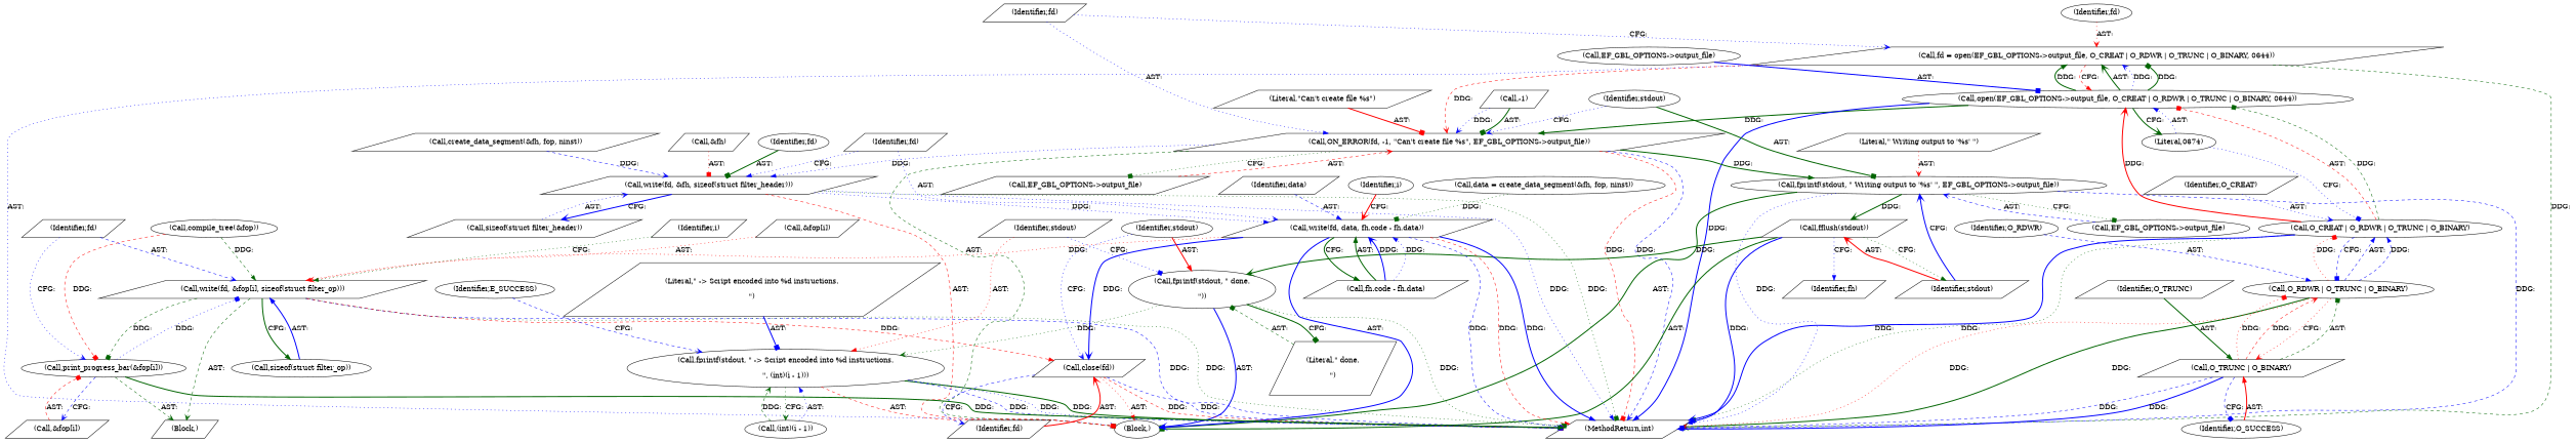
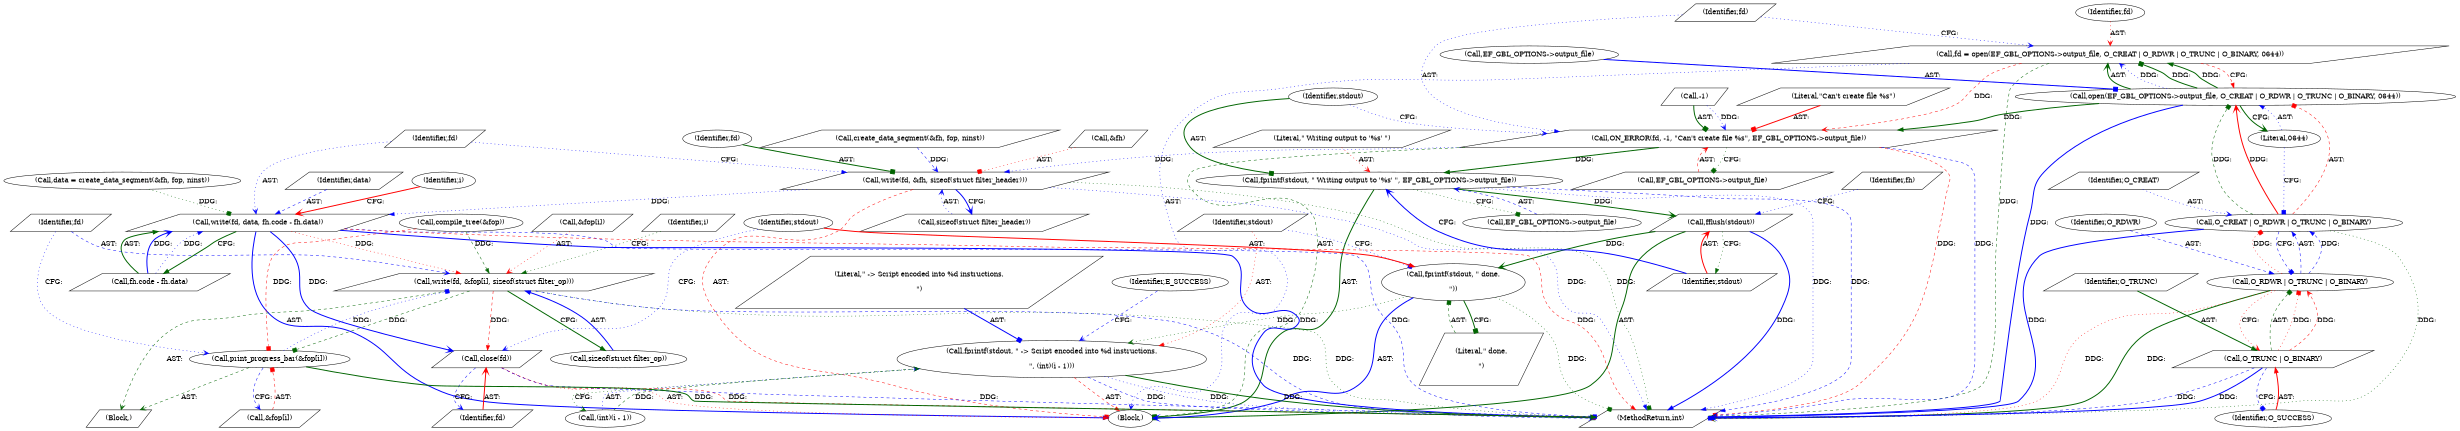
  digraph {
    node [shape=parallelogram]
    edge [arrowhead=vee color=blue style=dotted]
    n1 [label="(Call,fd = open(EF_GBL_OPTIONS->output_file, O_CREAT | O_RDWR | O_TRUNC | O_BINARY, 0644))"]
    n2 [label="(Call,open(EF_GBL_OPTIONS->output_file, O_CREAT | O_RDWR | O_TRUNC | O_BINARY, 0644))" shape=ellipse]
    n3 [label="(Call,ON_ERROR(fd, -1, \"Can't create file %s\", EF_GBL_OPTIONS->output_file))"]
    n4 [label="(Block,)" shape=ellipse]
    n5 [label="(MethodReturn,int)"]
-   n6 [label="(Literal,0674)" shape=ellipse]
+   n6 [label="(Literal,0644)" shape=ellipse]
    n7 [label="(Call,fprintf(stdout, \" Writing output to \'%s\' \", EF_GBL_OPTIONS->output_file))" shape=ellipse]
    n8 [label="(Call,write(fd, &fh, sizeof(struct filter_header)))"]
    n9 [label="(Call,EF_GBL_OPTIONS->output_file)"]
    n10 [label="(Call,O_CREAT | O_RDWR | O_TRUNC | O_BINARY)" shape=ellipse]
    n11 [label="(Call,O_RDWR | O_TRUNC | O_BINARY)" shape=ellipse]
    n12 [label="(Call,O_TRUNC | O_BINARY)"]
    n13 [label="(Identifier,O_SUCCESS)" shape=ellipse]
    n14 [label="(Call,fflush(stdout))"]
    n15 [label="(Call,EF_GBL_OPTIONS->output_file)" shape=ellipse]
    n16 [label="(Call,write(fd, data, fh.code - fh.data))"]
    n17 [label="(Call,sizeof(struct filter_header))"]
    n18 [label="(Call,fprintf(stdout, \" done.\n\n\"))" shape=ellipse]
    n19 [label="(Identifier,stdout)"]
    n20 [label="(Call,fprintf(stdout, \" -> Script encoded into %d instructions.\n\n\", (int)(i - 1)))" shape=ellipse]
    n21 [label="(Literal,\" done.\n\n\")"]
    n22 [label="(Call,(int)(i - 1))" shape=ellipse]
    n23 [label="(Call,write(fd, &fop[i], sizeof(struct filter_op)))"]
    n24 [label="(Call,close(fd))"]
    n25 [label="(Call,fh.code - fh.data)"]
    n26 [label="(Call,print_progress_bar(&fop[i]))" shape=ellipse]
    n27 [label="(Block,)"]
    n28 [label="(Call,sizeof(struct filter_op))" shape=ellipse]
    n29 [label="(Identifier,fd)"]
    n30 [label="(Call,&fop[i])"]
    n31 [label="(Identifier,stdout)"]
    n32 [label="(Identifier,fd)"]
    n33 [label="(Call,EF_GBL_OPTIONS->output_file)" shape=ellipse]
    n34 [label="(Literal,\" Writing output to \'%s\' \")"]
    n35 [label="(Literal,\" -> Script encoded into %d instructions.\n\n\")"]
    n36 [label="(Identifier,i)"]
    n37 [label="(Literal,\"Can't create file %s\")"]
    n38 [label="(Call,&fh)"]
    n39 [label="(Identifier,data)"]
    n40 [label="(Identifier,fd)" shape=ellipse]
    n41 [label="(Identifier,O_TRUNC)"]
    n42 [label="(Identifier,fd)" shape=ellipse]
    n43 [label="(Identifier,fd)"]
    n44 [label="(Identifier,O_RDWR)" shape=ellipse]
    n45 [label="(Identifier,stdout)" shape=ellipse]
    n46 [label="(Identifier,fd)"]
    n47 [label="(Identifier,E_SUCCESS)" shape=ellipse]
    n48 [label="(Call,-1)"]
    n49 [label="(Identifier,fh)"]
    n50 [label="(Call,create_data_segment(&fh, fop, ninst))"]
    n51 [label="(Identifier,i)" shape=ellipse]
    n52 [label="(Call,&fop[i])"]
    n53 [label="(Identifier,O_CREAT)"]
    n54 [label="(Call,data = create_data_segment(&fh, fop, ninst))" shape=ellipse]
    n55 [label="(Identifier,stdout)" shape=ellipse]
    n56 [label="(Call,compile_tree(&fop))" shape=ellipse]
    n1 -> n2 [arrowhead=normal color=red label="CFG: " style=dashed]
    n1 -> n3 [color=red label="DDG: " style=dashed]
    n1 -> n4 [label="AST: "]
    n1 -> n5 [color=darkgreen label="DDG: " style=dashed]
    n2 -> n1 [color=darkgreen label="AST: " style=bold]
    n2 -> n1 [label="DDG: "]
    n2 -> n1 [arrowhead=box color=darkgreen label="DDG: " style=bold]
    n2 -> n1 [arrowhead=normal color=darkgreen label="DDG: " style=bold]
    n2 -> n3 [arrowhead=normal color=darkgreen label="DDG: " style=bold]
    n2 -> n5 [arrowhead=normal label="DDG: " style=bold]
    n2 -> n6 [color=darkgreen label="CFG: " style=bold]
    n3 -> n4 [arrowhead=box color=darkgreen label="AST: " style=dashed]
    n3 -> n5 [arrowhead=box color=red label="DDG: " style=dashed]
    n3 -> n5 [label="DDG: " style=dashed]
    n3 -> n7 [arrowhead=normal color=darkgreen label="DDG: " style=bold]
    n3 -> n8 [arrowhead=normal label="DDG: "]
    n3 -> n9 [arrowhead=box color=darkgreen label="CFG: "]
    n6 -> n2 [arrowhead=normal label="AST: "]
    n6 -> n10 [arrowhead=box label="CFG: "]
    n7 -> n4 [arrowhead=box color=darkgreen label="AST: " style=bold]
    n7 -> n5 [arrowhead=normal label="DDG: "]
    n7 -> n5 [arrowhead=normal label="DDG: " style=dashed]
    n7 -> n14 [color=darkgreen label="DDG: " style=bold]
    n7 -> n15 [arrowhead=box color=darkgreen label="CFG: "]
    n8 -> n4 [arrowhead=box color=red label="AST: " style=dashed]
    n8 -> n5 [arrowhead=normal label="DDG: "]
    n8 -> n5 [arrowhead=box color=darkgreen label="DDG: "]
    n8 -> n16 [arrowhead=normal label="DDG: "]
    n8 -> n17 [label="CFG: " style=bold]
    n9 -> n3 [color=red label="AST: " style=dashed]
    n10 -> n2 [arrowhead=box color=red label="AST: " style=dashed]
    n10 -> n2 [arrowhead=box color=darkgreen label="DDG: " style=dashed]
    n10 -> n2 [color=red label="DDG: " style=bold]
    n10 -> n5 [arrowhead=box color=darkgreen label="DDG: "]
    n10 -> n5 [label="DDG: " style=bold]
    n10 -> n11 [arrowhead=box label="CFG: " style=dashed]
    n11 -> n5 [color=darkgreen label="DDG: " style=bold]
    n11 -> n5 [color=red label="DDG: "]
    n11 -> n10 [arrowhead=normal label="AST: " style=dashed]
    n11 -> n10 [arrowhead=normal label="DDG: " style=dashed]
    n11 -> n10 [arrowhead=box color=red label="DDG: "]
    n11 -> n12 [color=red label="CFG: "]
    n12 -> n5 [arrowhead=box label="DDG: " style=dashed]
    n12 -> n5 [arrowhead=normal label="DDG: " style=bold]
    n12 -> n11 [arrowhead=box color=darkgreen label="AST: " style=dashed]
    n12 -> n11 [arrowhead=box color=red label="DDG: "]
    n12 -> n11 [color=red label="DDG: " style=dashed]
    n12 -> n13 [arrowhead=box label="CFG: " style=dashed]
    n13 -> n12 [arrowhead=normal color=red label="AST: " style=bold]
    n14 -> n4 [arrowhead=box color=darkgreen label="AST: " style=bold]
    n14 -> n5 [arrowhead=normal label="DDG: " style=bold]
    n14 -> n18 [color=darkgreen label="DDG: " style=bold]
    n14 -> n19 [arrowhead=normal color=darkgreen label="CFG: "]
    n15 -> n7 [label="AST: " style=dashed]
    n16 -> n4 [arrowhead=normal label="AST: " style=bold]
    n16 -> n5 [arrowhead=normal label="DDG: " style=dashed]
    n16 -> n5 [arrowhead=normal color=red label="DDG: " style=dashed]
    n16 -> n5 [arrowhead=normal label="DDG: " style=bold]
    n16 -> n23 [arrowhead=normal color=red label="DDG: "]
    n16 -> n24 [label="DDG: " style=bold]
    n16 -> n25 [arrowhead=normal color=darkgreen label="CFG: " style=bold]
    n17 -> n8 [label="AST: "]
    n18 -> n4 [label="AST: " style=bold]
    n18 -> n5 [arrowhead=box color=darkgreen label="DDG: "]
    n18 -> n20 [color=darkgreen label="DDG: "]
    n18 -> n21 [arrowhead=box color=darkgreen label="CFG: " style=bold]
    n19 -> n7 [label="CFG: " style=bold]
    n19 -> n14 [color=red label="AST: " style=bold]
    n20 -> n4 [arrowhead=normal color=red label="AST: " style=dashed]
    n20 -> n5 [arrowhead=box color=darkgreen label="DDG: " style=bold]
    n20 -> n5 [arrowhead=normal label="DDG: " style=dashed]
    n20 -> n5 [arrowhead=box label="DDG: "]
    n20 -> n22 [color=darkgreen label="CFG: "]
    n21 -> n18 [arrowhead=box color=darkgreen label="AST: " style=dashed]
    n22 -> n20 [arrowhead=normal label="AST: "]
    n22 -> n20 [color=darkgreen label="DDG: " style=dashed]
    n23 -> n5 [label="DDG: " style=dashed]
    n23 -> n5 [color=darkgreen label="DDG: "]
    n23 -> n24 [arrowhead=normal color=red label="DDG: " style=dashed]
    n23 -> n26 [arrowhead=box color=darkgreen label="DDG: " style=dashed]
    n23 -> n27 [color=darkgreen label="AST: " style=dashed]
    n23 -> n28 [arrowhead=normal color=darkgreen label="CFG: " style=bold]
    n24 -> n4 [arrowhead=normal color=red label="AST: "]
    n24 -> n5 [arrowhead=box color=red label="DDG: " style=dashed]
    n24 -> n5 [arrowhead=box label="DDG: " style=dashed]
    n24 -> n29 [label="CFG: " style=dashed]
    n25 -> n16 [arrowhead=normal color=darkgreen label="AST: " style=bold]
    n25 -> n16 [label="DDG: " style=bold]
    n25 -> n16 [arrowhead=normal label="DDG: "]
    n26 -> n5 [arrowhead=normal color=darkgreen label="DDG: " style=bold]
    n26 -> n23 [arrowhead=box label="DDG: "]
    n26 -> n27 [color=darkgreen label="AST: " style=dashed]
    n26 -> n30 [label="CFG: " style=dashed]
    n28 -> n23 [arrowhead=normal label="AST: " style=bold]
    n29 -> n24 [color=red label="AST: " style=bold]
    n30 -> n26 [arrowhead=box color=red label="AST: " style=dashed]
    n31 -> n18 [arrowhead=box label="CFG: "]
    n31 -> n20 [arrowhead=normal color=red label="AST: "]
    n32 -> n23 [label="AST: " style=dashed]
    n32 -> n26 [label="CFG: "]
    n33 -> n2 [arrowhead=box label="AST: " style=bold]
    n34 -> n7 [color=red label="AST: "]
    n35 -> n20 [arrowhead=box label="AST: " style=bold]
    n36 -> n23 [arrowhead=normal color=darkgreen label="CFG: "]
    n37 -> n3 [arrowhead=box color=red label="AST: " style=bold]
    n38 -> n8 [arrowhead=box color=red label="AST: "]
    n39 -> n16 [arrowhead=normal label="AST: " style=dashed]
    n40 -> n8 [arrowhead=box color=darkgreen label="AST: " style=bold]
    n41 -> n12 [arrowhead=normal color=darkgreen label="AST: " style=bold]
    n42 -> n1 [color=red label="AST: "]
    n43 -> n1 [label="CFG: "]
    n43 -> n3 [arrowhead=normal label="AST: "]
    n44 -> n11 [arrowhead=normal label="AST: " style=dashed]
    n45 -> n3 [label="CFG: "]
    n45 -> n7 [arrowhead=box color=darkgreen label="AST: " style=bold]
    n46 -> n8 [arrowhead=normal label="CFG: "]
    n46 -> n16 [label="AST: "]
    n47 -> n20 [label="CFG: " style=dashed]
    n48 -> n3 [arrowhead=box color=darkgreen label="AST: " style=bold]
    n48 -> n3 [label="DDG: "]
-   n14 -> n49 [arrowhead=normal label="CFG: "]
+   n49 -> n14 [arrowhead=normal label="CFG: "]
    n50 -> n8 [label="DDG: " style=dashed]
    n51 -> n16 [color=red label="CFG: " style=bold]
    n52 -> n23 [color=red label="AST: "]
    n53 -> n10 [label="AST: "]
    n54 -> n16 [arrowhead=box color=darkgreen label="DDG: "]
    n55 -> n18 [arrowhead=normal color=red label="AST: " style=bold]
    n55 -> n24 [label="CFG: "]
    n56 -> n23 [arrowhead=normal color=darkgreen label="DDG: " style=dashed]
    n56 -> n26 [arrowhead=box color=red label="DDG: " style=dashed]
  }
